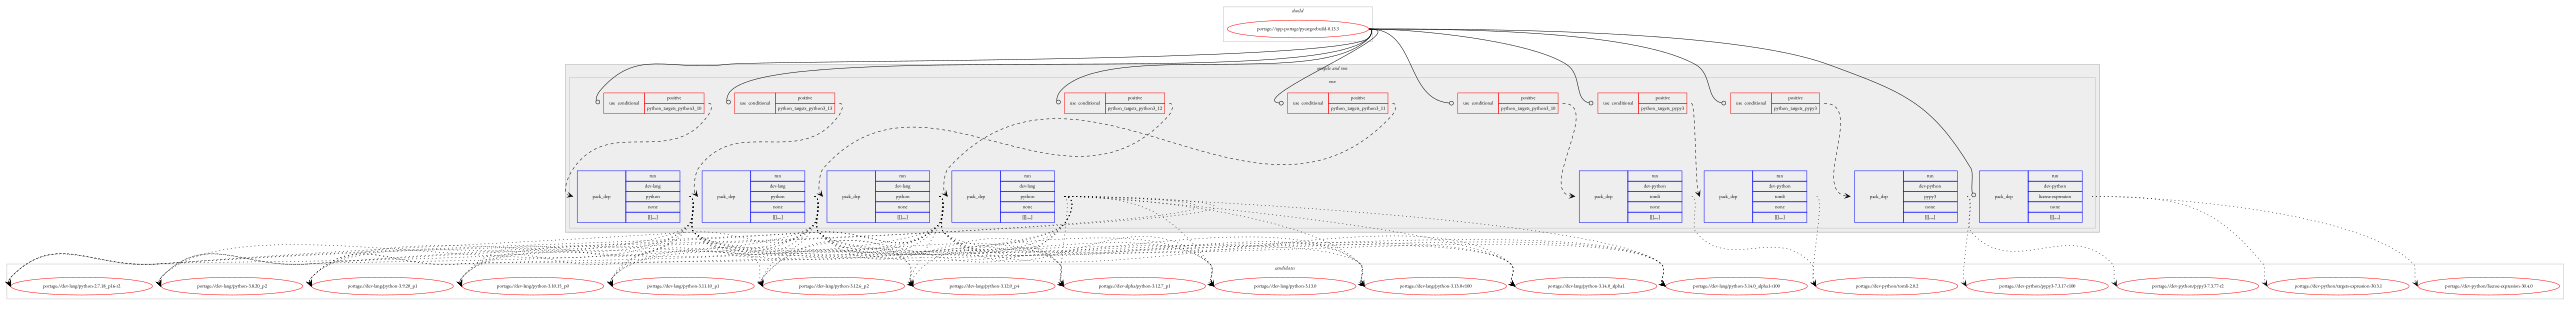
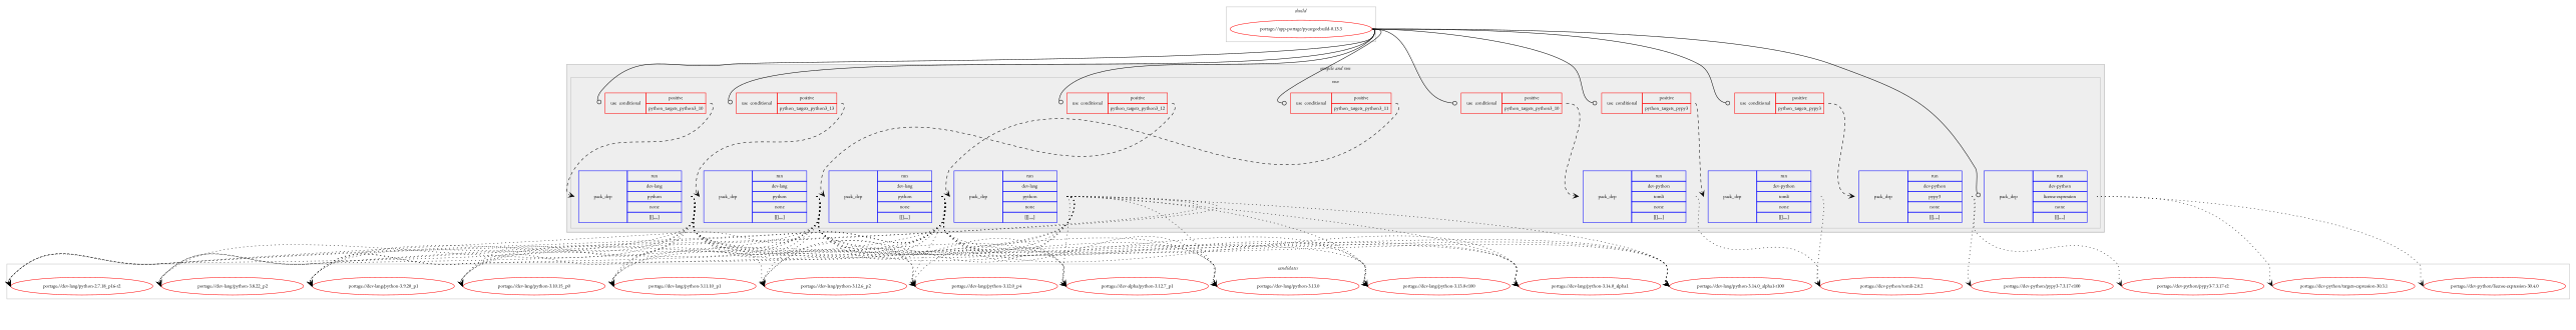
  digraph {
    compound=true
    concentrate=true
    fontname="EB Garamond"
    fontsize=10
    newrank=true
    rankdir=TB
    ranksep=1.5
    node [color=red fontname="EB Garamond" fontsize=10]
    edge [arrowhead=vee fontname="EB Garamond" headport=w style=dotted tailport=e weight=100]
    n1 [label="portage://app-portage/pycargoebuild-0.13.3" width=4]
    n2 [color=blue label=<<TABLE BORDER="0" CELLBORDER="1" CELLSPACING="0" CELLPADDING="4" WIDTH="220"><TR><TD ROWSPAN="6" CELLPADDING="30">pack_dep</TD></TR><TR><TD WIDTH="110">run</TD></TR><TR><TD>dev-python</TD></TR><TR><TD>pypy3</TD></TR><TR><TD>none</TD></TR><TR><TD>[[],,,,]</TD></TR></TABLE>> shape=none]
    n3 [label=<<TABLE BORDER="0" CELLBORDER="1" CELLSPACING="0" CELLPADDING="4"><TR><TD ROWSPAN="3" CELLPADDING="10">use_conditional</TD></TR><TR><TD>positive</TD></TR><TR><TD>python_targets_pypy3</TD></TR></TABLE>> shape=none]
    n4 [color=blue label=<<TABLE BORDER="0" CELLBORDER="1" CELLSPACING="0" CELLPADDING="4" WIDTH="220"><TR><TD ROWSPAN="6" CELLPADDING="30">pack_dep</TD></TR><TR><TD WIDTH="110">run</TD></TR><TR><TD>dev-python</TD></TR><TR><TD>tomli</TD></TR><TR><TD>none</TD></TR><TR><TD>[[],,,,]</TD></TR></TABLE>> shape=none]
    n5 [label=<<TABLE BORDER="0" CELLBORDER="1" CELLSPACING="0" CELLPADDING="4"><TR><TD ROWSPAN="3" CELLPADDING="10">use_conditional</TD></TR><TR><TD>positive</TD></TR><TR><TD>python_targets_pypy3</TD></TR></TABLE>> shape=none]
    n6 [color=blue label=<<TABLE BORDER="0" CELLBORDER="1" CELLSPACING="0" CELLPADDING="4" WIDTH="220"><TR><TD ROWSPAN="6" CELLPADDING="30">pack_dep</TD></TR><TR><TD WIDTH="110">run</TD></TR><TR><TD>dev-lang</TD></TR><TR><TD>python</TD></TR><TR><TD>none</TD></TR><TR><TD>[[],,,,]</TD></TR></TABLE>> shape=none]
    n7 [label=<<TABLE BORDER="0" CELLBORDER="1" CELLSPACING="0" CELLPADDING="4"><TR><TD ROWSPAN="3" CELLPADDING="10">use_conditional</TD></TR><TR><TD>positive</TD></TR><TR><TD>python_targets_python3_10</TD></TR></TABLE>> shape=none]
    n8 [color=blue label=<<TABLE BORDER="0" CELLBORDER="1" CELLSPACING="0" CELLPADDING="4" WIDTH="220"><TR><TD ROWSPAN="6" CELLPADDING="30">pack_dep</TD></TR><TR><TD WIDTH="110">run</TD></TR><TR><TD>dev-python</TD></TR><TR><TD>tomli</TD></TR><TR><TD>none</TD></TR><TR><TD>[[],,,,]</TD></TR></TABLE>> shape=none]
    n9 [label=<<TABLE BORDER="0" CELLBORDER="1" CELLSPACING="0" CELLPADDING="4"><TR><TD ROWSPAN="3" CELLPADDING="10">use_conditional</TD></TR><TR><TD>positive</TD></TR><TR><TD>python_targets_python3_10</TD></TR></TABLE>> shape=none]
    n10 [color=blue label=<<TABLE BORDER="0" CELLBORDER="1" CELLSPACING="0" CELLPADDING="4" WIDTH="220"><TR><TD ROWSPAN="6" CELLPADDING="30">pack_dep</TD></TR><TR><TD WIDTH="110">run</TD></TR><TR><TD>dev-lang</TD></TR><TR><TD>python</TD></TR><TR><TD>none</TD></TR><TR><TD>[[],,,,]</TD></TR></TABLE>> shape=none]
    n11 [label=<<TABLE BORDER="0" CELLBORDER="1" CELLSPACING="0" CELLPADDING="4"><TR><TD ROWSPAN="3" CELLPADDING="10">use_conditional</TD></TR><TR><TD>positive</TD></TR><TR><TD>python_targets_python3_11</TD></TR></TABLE>> shape=none]
    n12 [color=blue label=<<TABLE BORDER="0" CELLBORDER="1" CELLSPACING="0" CELLPADDING="4" WIDTH="220"><TR><TD ROWSPAN="6" CELLPADDING="30">pack_dep</TD></TR><TR><TD WIDTH="110">run</TD></TR><TR><TD>dev-lang</TD></TR><TR><TD>python</TD></TR><TR><TD>none</TD></TR><TR><TD>[[],,,,]</TD></TR></TABLE>> shape=none]
    n13 [label=<<TABLE BORDER="0" CELLBORDER="1" CELLSPACING="0" CELLPADDING="4"><TR><TD ROWSPAN="3" CELLPADDING="10">use_conditional</TD></TR><TR><TD>positive</TD></TR><TR><TD>python_targets_python3_12</TD></TR></TABLE>> shape=none]
    n14 [color=blue label=<<TABLE BORDER="0" CELLBORDER="1" CELLSPACING="0" CELLPADDING="4" WIDTH="220"><TR><TD ROWSPAN="6" CELLPADDING="30">pack_dep</TD></TR><TR><TD WIDTH="110">run</TD></TR><TR><TD>dev-lang</TD></TR><TR><TD>python</TD></TR><TR><TD>none</TD></TR><TR><TD>[[],,,,]</TD></TR></TABLE>> shape=none]
    n15 [label=<<TABLE BORDER="0" CELLBORDER="1" CELLSPACING="0" CELLPADDING="4"><TR><TD ROWSPAN="3" CELLPADDING="10">use_conditional</TD></TR><TR><TD>positive</TD></TR><TR><TD>python_targets_python3_13</TD></TR></TABLE>> shape=none]
    n16 [color=blue label=<<TABLE BORDER="0" CELLBORDER="1" CELLSPACING="0" CELLPADDING="4" WIDTH="220"><TR><TD ROWSPAN="6" CELLPADDING="30">pack_dep</TD></TR><TR><TD WIDTH="110">run</TD></TR><TR><TD>dev-python</TD></TR><TR><TD>license-expression</TD></TR><TR><TD>none</TD></TR><TR><TD>[[],,,,]</TD></TR></TABLE>> shape=none]
-   n17 [label="portage://dev-python/pypy3-7.3.77-r2" width=4]
+   n17 [label="portage://dev-python/pypy3-7.3.17-r2" width=4]
    n18 [label="portage://dev-python/pypy3-7.3.17-r100" width=4]
    n19 [label="portage://dev-python/tomli-2.0.2" width=4]
    n20 [label="portage://dev-lang/python-3.14.0_alpha1-r100" width=4]
    n21 [label="portage://dev-lang/python-3.14.0_alpha1" width=4]
    n22 [label="portage://dev-lang/python-3.13.0-r100" width=4]
    n23 [label="portage://dev-lang/python-3.13.0" width=4]
    n24 [label="portage://dev-alpha/python-3.12.7_p1" width=4]
    n25 [label="portage://dev-lang/python-3.12.0_p4" width=4]
    n26 [label="portage://dev-lang/python-3.12.6_p2" width=4]
    n27 [label="portage://dev-lang/python-3.11.10_p1" width=4]
    n28 [label="portage://dev-lang/python-3.10.15_p0" width=4]
    n29 [label="portage://dev-lang/python-3.9.20_p1" width=4]
-   n30 [label="portage://dev-lang/python-3.8.20_p2" width=4]
+   n30 [label="portage://dev-lang/python-3.8.22_p2" width=4]
    n31 [label="portage://dev-lang/python-2.7.18_p16-r2" width=4]
    n32 [label="portage://dev-python/license-expression-30.4.0" width=4]
    n33 [label="portage://dev-python/targets-expression-30.3.1" width=4]
    subgraph cluster_1 {
      color=gray
      label=<<i>ebuild</i>>
      n1
    }
    subgraph cluster_2 {
      color=gray
      label=<<i>dependencies</i>>
      subgraph cluster_3 {
        color=gray
        fillcolor="#eeeeee"
        label=<<i>compile</i>>
        style=filled
      }
      subgraph cluster_4 {
        color=gray
        fillcolor="#eeeeee"
        label=<<i>compile and run</i>>
        style=filled
      }
      subgraph cluster_5 {
        color=gray
        fillcolor="#eeeeee"
        label=<<i>run</i>>
        style=filled
        subgraph sub_6 {
          color=gray
          fillcolor="#eeeeee"
          label=<<i>run</i>>
          style=filled
          n3
          subgraph sub_7 {
            color=gray
            fillcolor="#eeeeee"
            label=<<i>run</i>>
            style=filled
            n2
          }
        }
        subgraph sub_8 {
          color=gray
          fillcolor="#eeeeee"
          label=<<i>run</i>>
          style=filled
          n5
          subgraph sub_9 {
            color=gray
            fillcolor="#eeeeee"
            label=<<i>run</i>>
            style=filled
            n4
          }
        }
        subgraph sub_10 {
          color=gray
          fillcolor="#eeeeee"
          label=<<i>run</i>>
          style=filled
          n7
          subgraph sub_11 {
            color=gray
            fillcolor="#eeeeee"
            label=<<i>run</i>>
            style=filled
            n6
          }
        }
        subgraph sub_12 {
          color=gray
          fillcolor="#eeeeee"
          label=<<i>run</i>>
          style=filled
          n9
          subgraph sub_13 {
            color=gray
            fillcolor="#eeeeee"
            label=<<i>run</i>>
            style=filled
            n8
          }
        }
        subgraph sub_14 {
          color=gray
          fillcolor="#eeeeee"
          label=<<i>run</i>>
          style=filled
          n11
          subgraph sub_15 {
            color=gray
            fillcolor="#eeeeee"
            label=<<i>run</i>>
            style=filled
            n10
          }
        }
        subgraph sub_16 {
          color=gray
          fillcolor="#eeeeee"
          label=<<i>run</i>>
          style=filled
          n13
          subgraph sub_17 {
            color=gray
            fillcolor="#eeeeee"
            label=<<i>run</i>>
            style=filled
            n12
          }
        }
        subgraph sub_18 {
          color=gray
          fillcolor="#eeeeee"
          label=<<i>run</i>>
          style=filled
          n15
          subgraph sub_19 {
            color=gray
            fillcolor="#eeeeee"
            label=<<i>run</i>>
            style=filled
            n14
          }
        }
        subgraph sub_20 {
          color=gray
          fillcolor="#eeeeee"
          label=<<i>run</i>>
          style=filled
          n16
        }
      }
    }
    subgraph cluster_21 {
      color=gray
      label=<<i>candidates</i>>
      rank=same
      subgraph sub_22 {
        color=black
        label=<<i>candidates</i>>
        nodesep=1
        rank=same
        n17
        n18
      }
      subgraph sub_23 {
        color=black
        label=<<i>candidates</i>>
        nodesep=1
        rank=same
        n19
      }
      subgraph sub_24 {
        color=black
        label=<<i>candidates</i>>
        nodesep=1
        rank=same
        n20
        n21
        n22
        n23
        n24
        n25
        n26
        n27
        n28
        n29
        n30
        n31
      }
      subgraph sub_25 {
        color=black
        label=<<i>candidates</i>>
        nodesep=1
        rank=same
        n19
      }
      subgraph sub_26 {
        color=black
        label=<<i>candidates</i>>
        nodesep=1
        rank=same
        n20
        n21
        n22
        n23
        n24
        n25
        n26
        n27
        n28
        n29
        n30
        n31
      }
      subgraph sub_27 {
        color=black
        label=<<i>candidates</i>>
        nodesep=1
        rank=same
        n20
        n21
        n22
        n23
        n24
        n25
        n26
        n27
        n28
        n29
        n30
        n31
      }
      subgraph sub_28 {
        color=black
        label=<<i>candidates</i>>
        nodesep=1
        rank=same
        n20
        n21
        n22
        n23
        n24
        n25
        n26
        n27
        n28
        n29
        n30
        n31
      }
      subgraph sub_29 {
        color=black
        label=<<i>candidates</i>>
        nodesep=1
        rank=same
        n32
        n33
      }
    }
    n1 -> n3 [arrowhead=odot style=solid weight=20]
    n1 -> n5 [arrowhead=odot style=solid weight=20]
    n1 -> n7 [arrowhead=odot style=solid weight=20]
    n1 -> n9 [arrowhead=odot style=solid weight=20]
    n1 -> n11 [arrowhead=odot style=solid weight=20]
    n1 -> n13 [arrowhead=odot style=solid weight=20]
    n1 -> n15 [arrowhead=odot style=solid weight=20]
    n1 -> n16 [arrowhead=odot style=solid weight=20]
    n2 -> n17
    n2 -> n18
    n3 -> n2 [style=dashed weight=20]
    n4 -> n19
    n5 -> n4 [style=dashed weight=20]
    n6 -> n20
    n6 -> n21
    n6 -> n22
    n6 -> n23
    n6 -> n24
    n6 -> n25
    n6 -> n26
    n6 -> n27
    n6 -> n28
    n6 -> n29
    n6 -> n30
    n6 -> n31
    n7 -> n6 [style=dashed weight=20]
    n8 -> n19
    n9 -> n8 [style=dashed weight=20]
    n10 -> n20
    n10 -> n21
    n10 -> n22
    n10 -> n23
    n10 -> n24
    n10 -> n25
    n10 -> n26
    n10 -> n27
    n10 -> n28
    n10 -> n29
    n10 -> n30
    n10 -> n31
    n11 -> n10 [style=dashed weight=20]
    n12 -> n20
    n12 -> n21
    n12 -> n22
    n12 -> n23
    n12 -> n24
    n12 -> n25
    n12 -> n26
    n12 -> n27
    n12 -> n28
    n12 -> n29
    n12 -> n30
    n12 -> n31
    n13 -> n12 [style=dashed weight=20]
    n14 -> n20
    n14 -> n21
    n14 -> n22
    n14 -> n23
    n14 -> n24
    n14 -> n25
    n14 -> n26
    n14 -> n27
    n14 -> n28
    n14 -> n29
    n14 -> n30
    n14 -> n31
    n15 -> n14 [style=dashed weight=20]
    n16 -> n32
    n16 -> n33
  }
